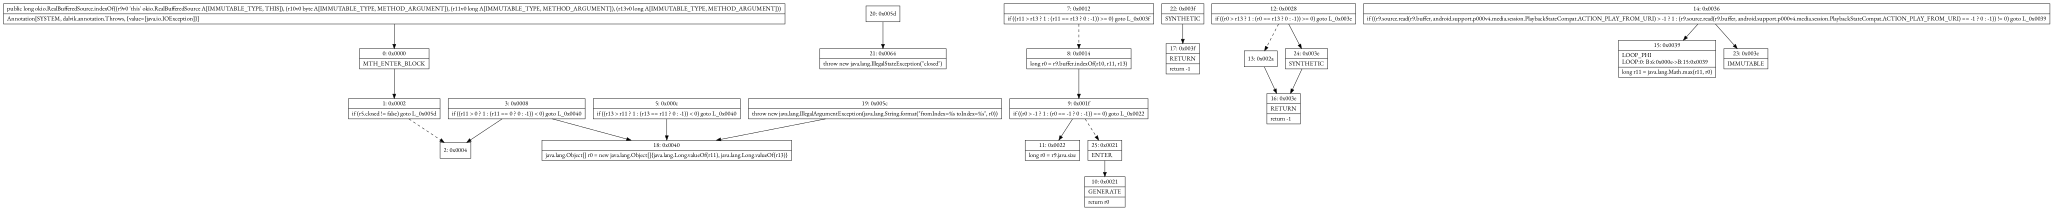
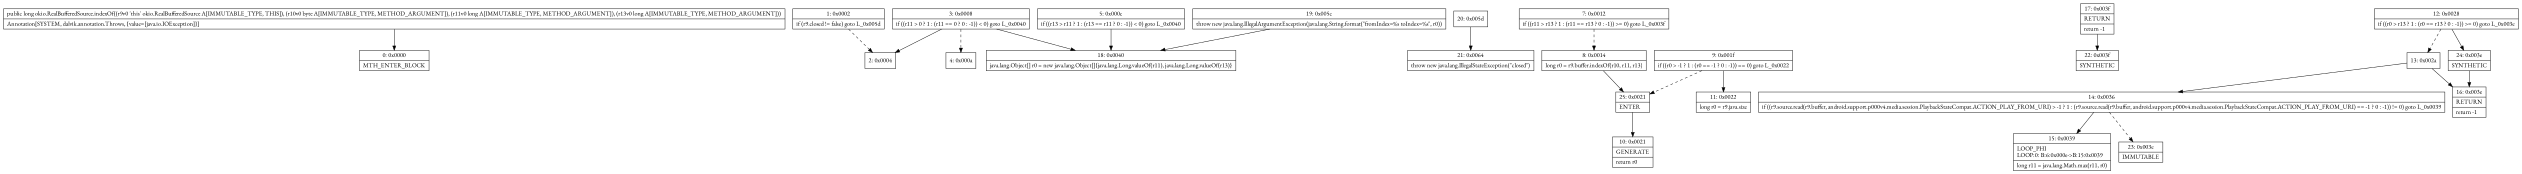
  digraph {
    fontname="EB Garamond"
    node [fontname="EB Garamond" shape=record]
    edge [fontname="EB Garamond"]
    n1 [label="{0\:\ 0x0000|MTH_ENTER_BLOCK\l}"]
-   n2 [label="{1\:\ 0x0002|if (r5.closed != false) goto L_0x005d\l}"]
+   n2 [label="{1\:\ 0x0002|if (r9.closed != false) goto L_0x005d\l}"]
    n3 [label="{2\:\ 0x0004}"]
    n4 [label="{20\:\ 0x005d}"]
    n5 [label="{21\:\ 0x0064|throw new java.lang.IllegalStateException(\"closed\")\l}"]
    n6 [label="{3\:\ 0x0008|if ((r11 \> 0 ? 1 : (r11 == 0 ? 0 : \-1)) \< 0) goto L_0x0040\l}"]
+   n7 [label="{4\:\ 0x000a}"]
    n8 [label="{18\:\ 0x0040|java.lang.Object[] r0 = new java.lang.Object[]\{java.lang.Long.valueOf(r11), java.lang.Long.valueOf(r13)\}\l}"]
    n9 [label="{5\:\ 0x000c|if ((r13 \> r11 ? 1 : (r13 == r11 ? 0 : \-1)) \< 0) goto L_0x0040\l}"]
    n10 [label="{7\:\ 0x0012|if ((r11 \> r13 ? 1 : (r11 == r13 ? 0 : \-1)) \>= 0) goto L_0x003f\l}"]
    n11 [label="{8\:\ 0x0014|long r0 = r9.buffer.indexOf(r10, r11, r13)\l}"]
    n12 [label="{9\:\ 0x001f|if ((r0 \> \-1 ? 1 : (r0 == \-1 ? 0 : \-1)) == 0) goto L_0x0022\l}"]
    n13 [label="{22\:\ 0x003f|SYNTHETIC\l}"]
    n14 [label="{17\:\ 0x003f|RETURN\l|return \-1\l}"]
    n15 [label="{11\:\ 0x0022|long r0 = r9.java.size\l}"]
    n16 [label="{25\:\ 0x0021|ENTER\l}"]
    n17 [label="{10\:\ 0x0021|GENERATE\l|return r0\l}"]
    n18 [label="{12\:\ 0x0028|if ((r0 \> r13 ? 1 : (r0 == r13 ? 0 : \-1)) \>= 0) goto L_0x003e\l}"]
    n19 [label="{13\:\ 0x002a}"]
    n20 [label="{24\:\ 0x003e|SYNTHETIC\l}"]
    n21 [label="{14\:\ 0x0036|if ((r9.source.read(r9.buffer, android.support.p000v4.media.session.PlaybackStateCompat.ACTION_PLAY_FROM_URI) \> \-1 ? 1 : (r9.source.read(r9.buffer, android.support.p000v4.media.session.PlaybackStateCompat.ACTION_PLAY_FROM_URI) == \-1 ? 0 : \-1)) != 0) goto L_0x0039\l}"]
    n22 [label="{16\:\ 0x003e|RETURN\l|return \-1\l}"]
    n23 [label="{15\:\ 0x0039|LOOP_PHI\lLOOP:0: B:6:0x000e\-\>B:15:0x0039\l|long r11 = java.lang.Math.max(r11, r0)\l}"]
    n24 [label="{23\:\ 0x003e|IMMUTABLE\l}"]
    n25 [label="{19\:\ 0x005c|throw new java.lang.IllegalArgumentException(java.lang.String.format(\"fromIndex=%s toIndex=%s\", r0))\l}"]
    n26 [label="{public long okio.RealBufferedSource.indexOf((r9v0 'this' okio.RealBufferedSource A[IMMUTABLE_TYPE, THIS]), (r10v0 byte A[IMMUTABLE_TYPE, METHOD_ARGUMENT]), (r11v0 long A[IMMUTABLE_TYPE, METHOD_ARGUMENT]), (r13v0 long A[IMMUTABLE_TYPE, METHOD_ARGUMENT]))  | Annotation[SYSTEM, dalvik.annotation.Throws, \{value=[java.io.IOException]\}]\l}"]
-   n1 -> n2
    n2 -> n3 [style=dashed]
    n4 -> n5
    n6 -> n3
+   n6 -> n7 [style=dashed]
    n6 -> n8
    n9 -> n8
    n10 -> n11 [style=dashed]
-   n11 -> n12
+   n11 -> n16
    n12 -> n15
    n12 -> n16 [style=dashed]
-   n13 -> n14
+   n14 -> n13
    n16 -> n17
    n18 -> n19 [style=dashed]
    n18 -> n20
+   n19 -> n21
    n19 -> n22
    n20 -> n22
    n21 -> n23
-   n21 -> n24 [style=solid]
+   n21 -> n24 [style=dashed]
    n25 -> n8
    n26 -> n1
  }
